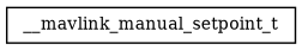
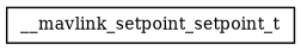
  digraph {
    rankdir=LR
    fontname="DejaVu Serif"
-   n1 [color=black fillcolor=white fontname="DejaVu Serif" fontsize=10 height=0.2 label=__mavlink_manual_setpoint_t shape=record style=filled width=0.4]
+   n1 [color=black fillcolor=white fontname="DejaVu Serif" fontsize=10 height=0.2 label=__mavlink_setpoint_setpoint_t shape=record style=filled width=0.4]
  }
